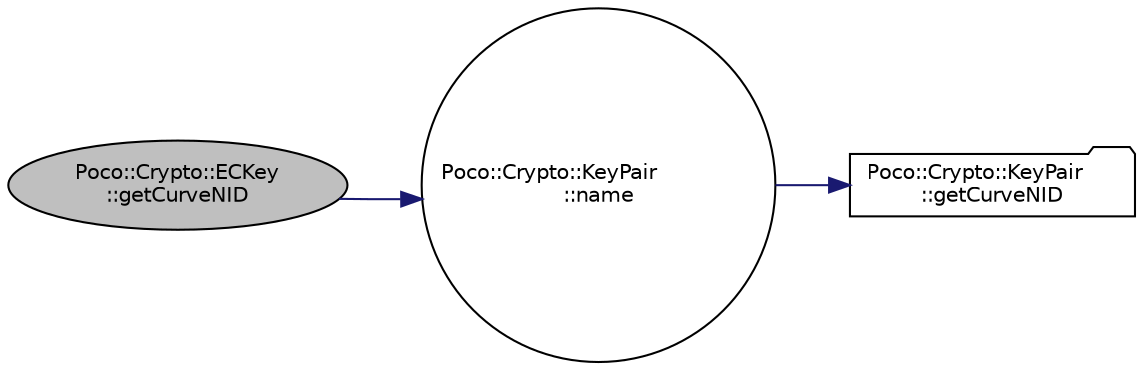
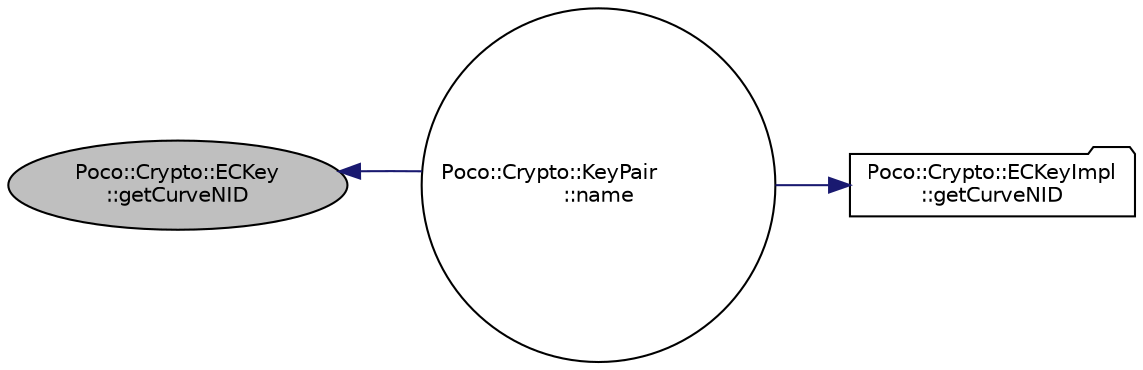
  digraph {
    rankdir=LR
    node [color=black fillcolor=white fontname=Helvetica fontsize=10 style=filled]
    edge [color=midnightblue fontname=Helvetica fontsize=10 labelfontname=Helvetica labelfontsize=10 style=solid]
    n1 [fillcolor=grey75 fontcolor=black height=0.2 label="Poco::Crypto::ECKey\l::getCurveNID" shape=ellipse width=0.4]
    n2 [height=0.2 label="Poco::Crypto::KeyPair\l::name" shape=circle width=0.4]
-   n3 [height=0.2 label="Poco::Crypto::KeyPair\l::getCurveNID" shape=folder width=0.4]
-   n1 -> n2
+   n3 [height=0.2 label="Poco::Crypto::ECKeyImpl\l::getCurveNID" shape=folder width=0.4]
+   n2 -> n1
    n2 -> n3
  }
